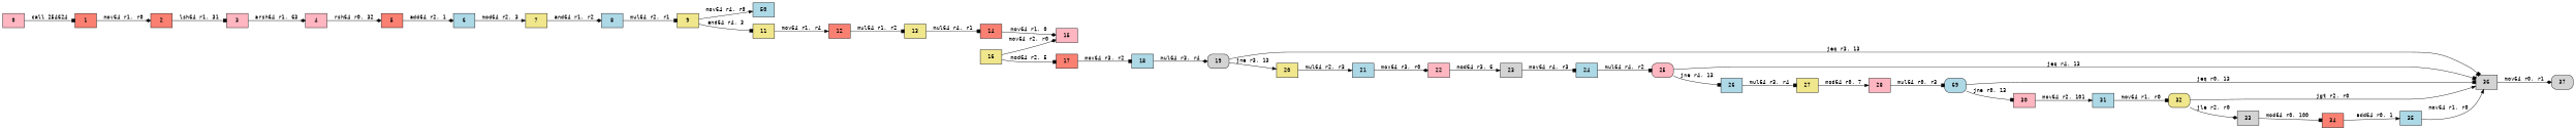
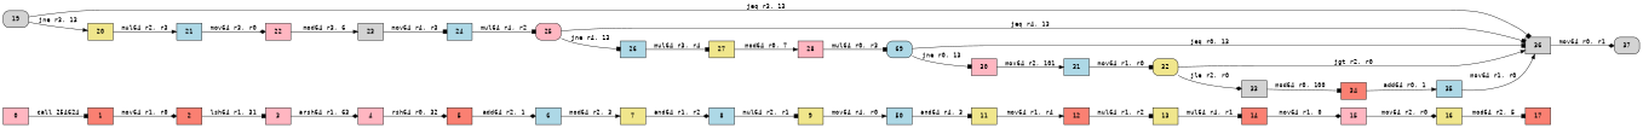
  digraph {
    rankdir=LR
    node [fillcolor=lightblue fontname=monospace shape=box style=filled]
    edge [arrowhead=box fontname=monospace]
    0 [fillcolor=lightpink]
    1 [fillcolor=salmon]
    2 [fillcolor=salmon]
    3 [fillcolor=lightpink]
    4 [fillcolor=lightpink]
    5 [fillcolor=salmon]
    6
    7 [fillcolor=khaki]
    8
    9 [fillcolor=khaki]
    n11 [label=50]
    11 [fillcolor=khaki]
    12 [fillcolor=salmon]
    13 [fillcolor=khaki]
    14 [fillcolor=salmon]
    15 [fillcolor=lightpink]
    16 [fillcolor=khaki]
    17 [fillcolor=salmon]
-   18
    19 [fillcolor=lightgrey style="rounded,filled"]
    36 [fillcolor=lightgrey]
    20 [fillcolor=khaki]
    37 [fillcolor=lightgrey style="rounded,filled"]
    21
    22 [fillcolor=lightpink]
    23 [fillcolor=lightgrey]
    24
    25 [fillcolor=lightpink style="rounded,filled"]
    26
    27 [fillcolor=khaki]
    28 [fillcolor=lightpink]
    n32 [label=69 style="rounded,filled"]
    30 [fillcolor=lightpink]
    31
    32 [fillcolor=khaki style="rounded,filled"]
    33 [fillcolor=lightgrey]
    34 [fillcolor=salmon]
    35
    0 -> 1 [label="call 254624"]
    1 -> 2 [arrowhead=diamond label="mov64 r1, r0"]
    2 -> 3 [label="lsh64 r1, 31"]
    3 -> 4 [arrowhead=diamond label="arsh64 r1, 63"]
    4 -> 5 [arrowhead=diamond label="rsh64 r0, 32"]
    5 -> 6 [arrowhead=diamond label="add64 r2, 1"]
    6 -> 7 [arrowhead=normal label="mod64 r2, 3"]
    7 -> 8 [arrowhead=diamond label="and64 r1, r2"]
    8 -> 9 [label="mul64 r2, r1"]
    9 -> n11 [arrowhead=normal label="mov64 r4, r0"]
-   9 -> 11 [label="and64 r4, 3"]
+   n11 -> 11 [label="and64 r4, 3"]
    11 -> 12 [arrowhead=normal label="mov64 r1, r4"]
    12 -> 13 [label="mul64 r1, r2"]
    13 -> 14 [label="mul64 r4, r1"]
    14 -> 15 [arrowhead=diamond label="mov64 r1, 0"]
-   16 -> 15 [arrowhead=diamond label="mov64 r2, r0"]
+   15 -> 16 [arrowhead=diamond label="mov64 r2, r0"]
    16 -> 17 [label="mod64 r2, 5"]
-   17 -> 18 [label="mov64 r3, r2"]
-   18 -> 19 [arrowhead=diamond label="mul64 r3, r4"]
    19 -> 36 [label="jeq r3, 13"]
    19 -> 20 [arrowhead=normal label="jne r3, 13"]
    36 -> 37 [arrowhead=diamond label="mov64 r0, r1"]
    20 -> 21 [arrowhead=normal label="mul64 r2, r3"]
    21 -> 22 [arrowhead=diamond label="mov64 r3, r0"]
    22 -> 23 [arrowhead=normal label="mod64 r3, 6"]
    23 -> 24 [label="mov64 r4, r3"]
    24 -> 25 [label="mul64 r4, r2"]
    25 -> 36 [label="jeq r4, 13"]
    25 -> 26 [label="jne r4, 13"]
    26 -> 27 [label="mul64 r3, r4"]
    27 -> 28 [arrowhead=normal label="mod64 r0, 7"]
    28 -> n32 [label="mul64 r0, r3"]
    n32 -> 36 [label="jeq r0, 13"]
    n32 -> 30 [label="jne r0, 13"]
    30 -> 31 [arrowhead=normal label="mov64 r2, 101"]
    31 -> 32 [label="mov64 r1, r0"]
    32 -> 36 [arrowhead=normal label="jgt r2, r0"]
    32 -> 33 [arrowhead=diamond label="jle r2, r0"]
    33 -> 34 [label="mod64 r0, 100"]
    34 -> 35 [arrowhead=normal label="add64 r0, 1"]
    35 -> 36 [arrowhead=normal label="mov64 r1, r0"]
  }
